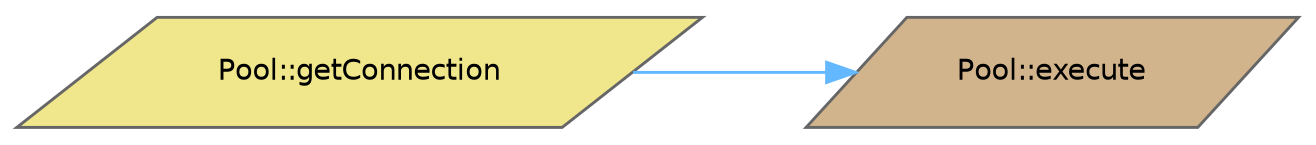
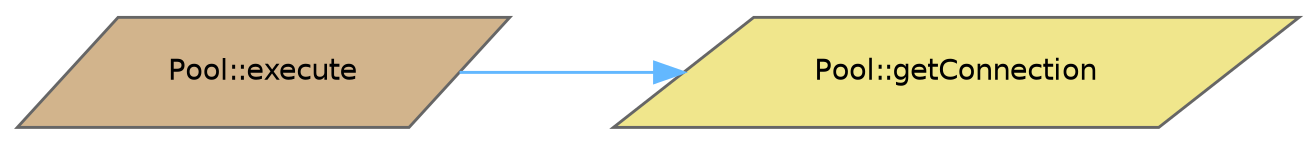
  digraph {
    rankdir=LR
    fontname="DejaVu Sans"
    node [fontname="DejaVu Sans" fontsize=10 shape=parallelogram style=filled]
    n1 [color=gray40 fillcolor=tan fontcolor=black height=0.2 label="Pool::execute" width=0.4]
    n2 [color=grey40 fillcolor=khaki height=0.2 label="Pool::getConnection" width=0.4]
-   n2 -> n1 [color=steelblue1 fontname="DejaVu Sans" fontsize=10 labelfontname=Helvetica labelfontsize=10 style=solid]
+   n1 -> n2 [color=steelblue1 fontname="DejaVu Sans" fontsize=10 labelfontname=Helvetica labelfontsize=10 style=solid]
  }
